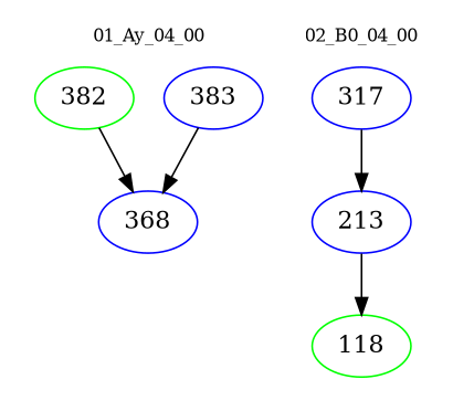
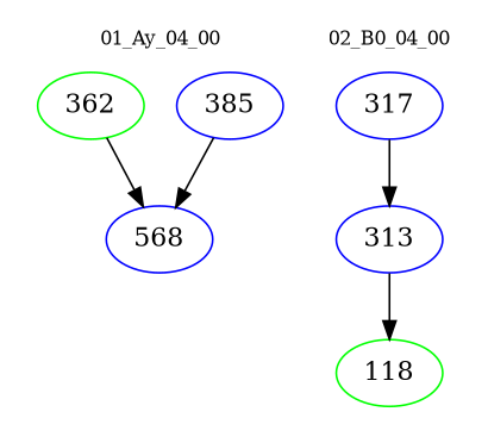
  digraph {
    fontname="DejaVu Serif"
    node [color=blue fontname="DejaVu Serif"]
    edge [color=black fontname="DejaVu Serif"]
-   n1 [label=383]
-   n2 [label=368]
-   n3 [color=green label=382]
+   n1 [label=385]
+   n2 [label=568]
+   n3 [color=green label=362]
    n4 [label=317]
-   n5 [label=213]
+   n5 [label=313]
    n6 [color=green label=118]
    subgraph cluster_1 {
      color=white
      fontsize=10
      label="01_Ay_04_00"
      n1
      n2
      n3
    }
    subgraph cluster_2 {
      color=white
      fontsize=10
      label="02_B0_04_00"
      n4
      n5
      n6
    }
    n1 -> n2
    n3 -> n2
    n4 -> n5
    n5 -> n6
  }
